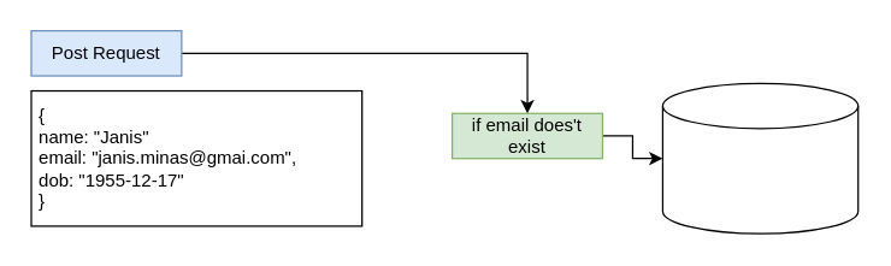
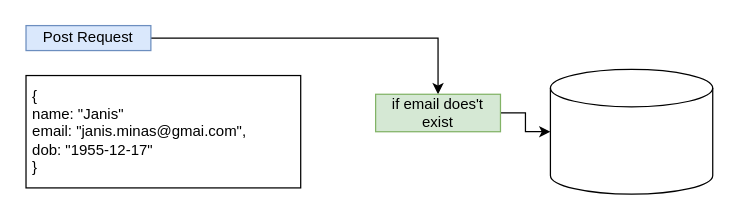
  <mxCell id="0" />
  <mxCell id="1" parent="0" />
  <mxCell id="2" value="" style="rounded=0;whiteSpace=wrap;html=1;" vertex="1" parent="1"><mxGeometry x="20" y="60" width="220" height="90" as="geometry" /></mxCell>
  <mxCell id="3" value="&lt;span style=&quot;white-space: pre&quot;&gt; &lt;/span&gt;{&lt;br&gt;&lt;span style=&quot;white-space: pre&quot;&gt; &lt;/span&gt;name: &quot;Janis&quot;&lt;br&gt;&lt;div&gt;&lt;span style=&quot;white-space: pre&quot;&gt; &lt;/span&gt;email: &quot;janis.minas@gmai.com&quot;,&lt;/div&gt;&lt;div&gt;&lt;span style=&quot;white-space: pre&quot;&gt; dob: &quot;1955-12-17&quot;&lt;/span&gt;&lt;br&gt;&lt;/div&gt;&lt;span style=&quot;white-space: pre&quot;&gt; &lt;/span&gt;}" style="text;html=1;strokeColor=none;fillColor=none;align=left;verticalAlign=middle;whiteSpace=wrap;rounded=0;" vertex="1" parent="1"><mxGeometry x="20" y="60" width="220" height="90" as="geometry" /></mxCell>
  <mxCell id="4" style="edgeStyle=orthogonalEdgeStyle;rounded=0;orthogonalLoop=1;jettySize=auto;html=1;entryX=0.5;entryY=0;entryDx=0;entryDy=0;" edge="1" parent="1" source="5" target="7"><mxGeometry relative="1" as="geometry"><mxPoint x="340" y="35" as="targetPoint" /></mxGeometry></mxCell>
- <mxCell id="5" value="Post Request" style="text;html=1;strokeColor=#6c8ebf;fillColor=#dae8fc;align=center;verticalAlign=middle;whiteSpace=wrap;rounded=0;" vertex="1" parent="1"><mxGeometry x="20" y="20" width="100" height="30" as="geometry" /></mxCell>
+ <mxCell id="5" value="Post Request" style="text;html=1;strokeColor=#6c8ebf;fillColor=#dae8fc;align=center;verticalAlign=middle;whiteSpace=wrap;rounded=0;" vertex="1" parent="1"><mxGeometry x="20" y="20" width="100" height="20" as="geometry" /></mxCell>
  <mxCell id="6" value="" style="edgeStyle=orthogonalEdgeStyle;rounded=0;orthogonalLoop=1;jettySize=auto;html=1;" edge="1" parent="1" source="7" target="8"><mxGeometry relative="1" as="geometry" /></mxCell>
  <mxCell id="7" value="if email does't exist" style="text;html=1;strokeColor=#82b366;fillColor=#d5e8d4;align=center;verticalAlign=middle;whiteSpace=wrap;rounded=0;" vertex="1" parent="1"><mxGeometry x="300" y="75" width="100" height="30" as="geometry" /></mxCell>
  <mxCell id="8" value="" style="shape=cylinder3;whiteSpace=wrap;html=1;boundedLbl=1;backgroundOutline=1;size=15;" vertex="1" parent="1"><mxGeometry x="440" y="55" width="130" height="100" as="geometry" /></mxCell>
